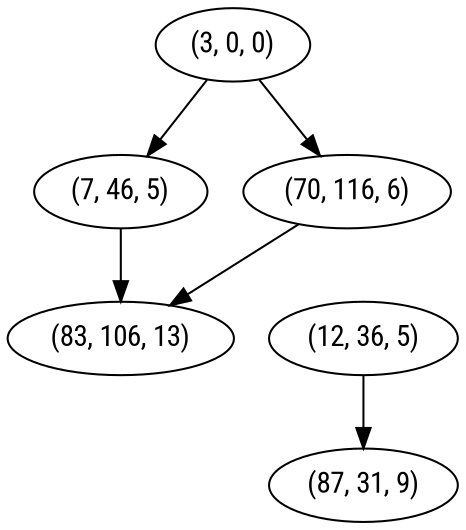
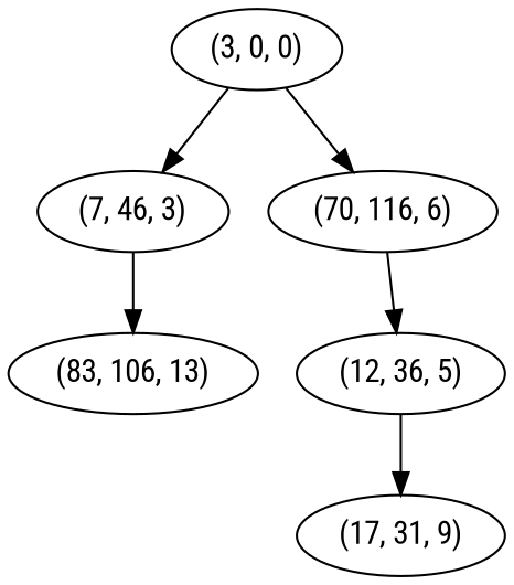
  digraph {
    fontname="Roboto Condensed"
    node [fontname="Roboto Condensed"]
    edge [fontname="Roboto Condensed"]
    n1 [label="(3, 0, 0)"]
-   "(7, 46, 3)" [label="(7, 46, 5)"]
+   "(7, 46, 3)"
    "(70, 116, 6)"
    "(83, 106, 13)"
    "(12, 36, 5)"
-   "(17, 31, 9)" [label="(87, 31, 9)"]
+   "(17, 31, 9)"
    n1 -> "(7, 46, 3)"
    n1 -> "(70, 116, 6)"
    "(7, 46, 3)" -> "(83, 106, 13)"
-   "(70, 116, 6)" -> "(83, 106, 13)"
+   "(70, 116, 6)" -> "(12, 36, 5)"
    "(12, 36, 5)" -> "(17, 31, 9)"
  }
